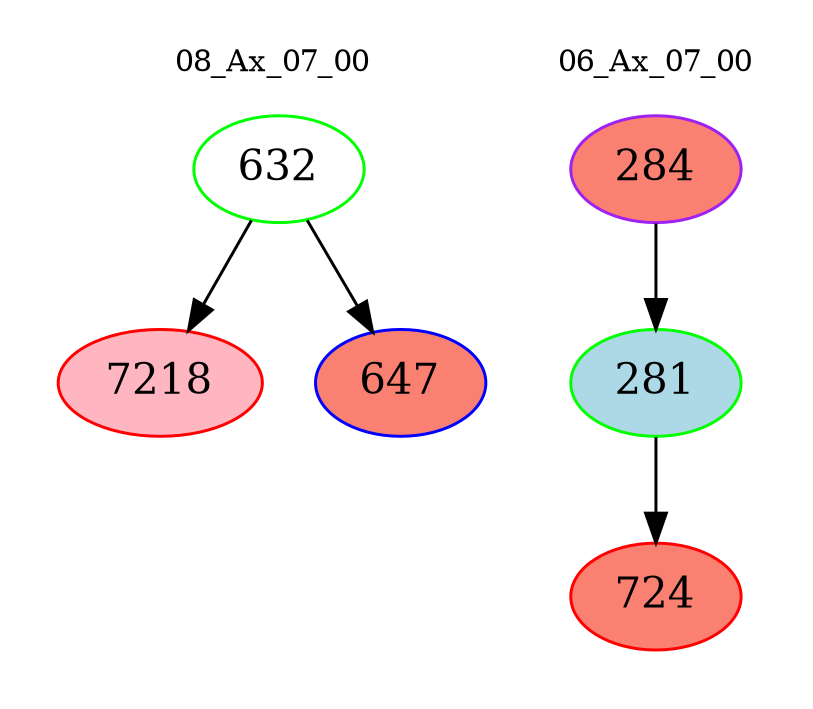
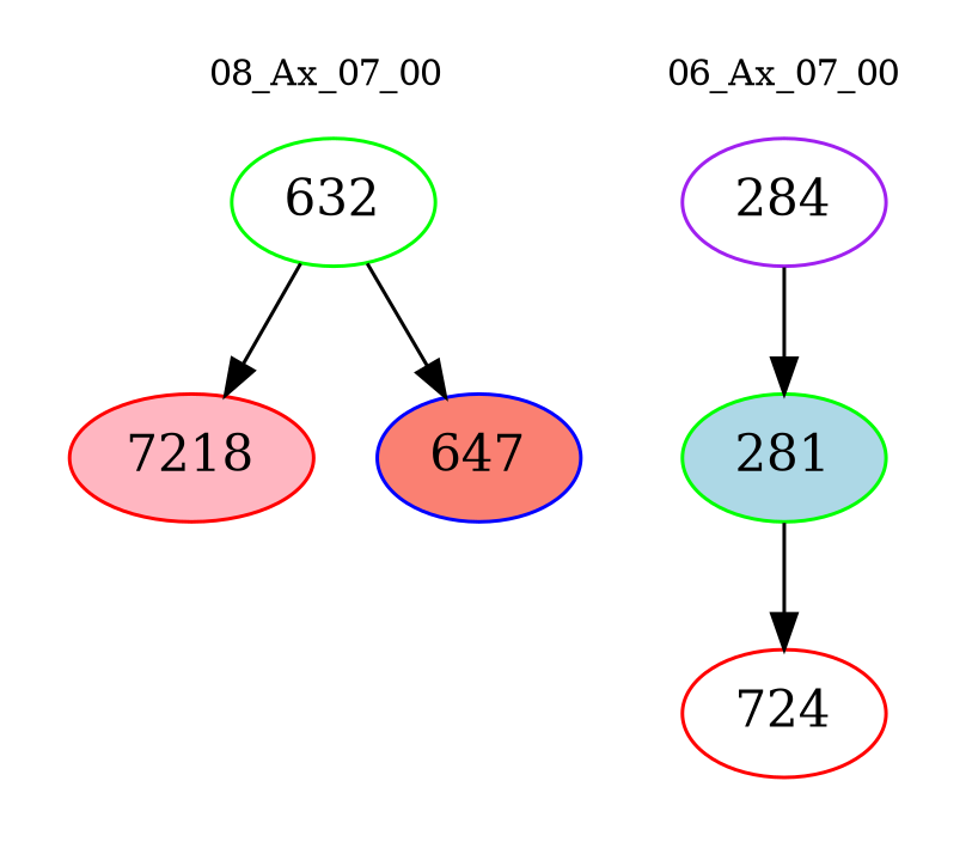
  digraph {
    node [color=green fillcolor=white style=filled]
    edge [color=black]
    n1 [label=632]
    n2 [color=red fillcolor=lightpink label=7218]
    n3 [color=blue fillcolor=salmon label=647]
    n4 [fillcolor=lightblue label=281]
-   n5 [color=red fillcolor=salmon label=724]
-   n6 [color=purple fillcolor=salmon label=284]
+   n5 [color=red label=724]
+   n6 [color=purple label=284]
    subgraph cluster_1 {
      color=white
      fontsize=10
      label="08_Ax_07_00"
      n1
      n2
      n3
    }
    subgraph cluster_2 {
      color=white
      fontsize=10
      label="06_Ax_07_00"
      n4
      n5
      n6
    }
    n1 -> n2
    n1 -> n3
    n4 -> n5
    n6 -> n4
  }
